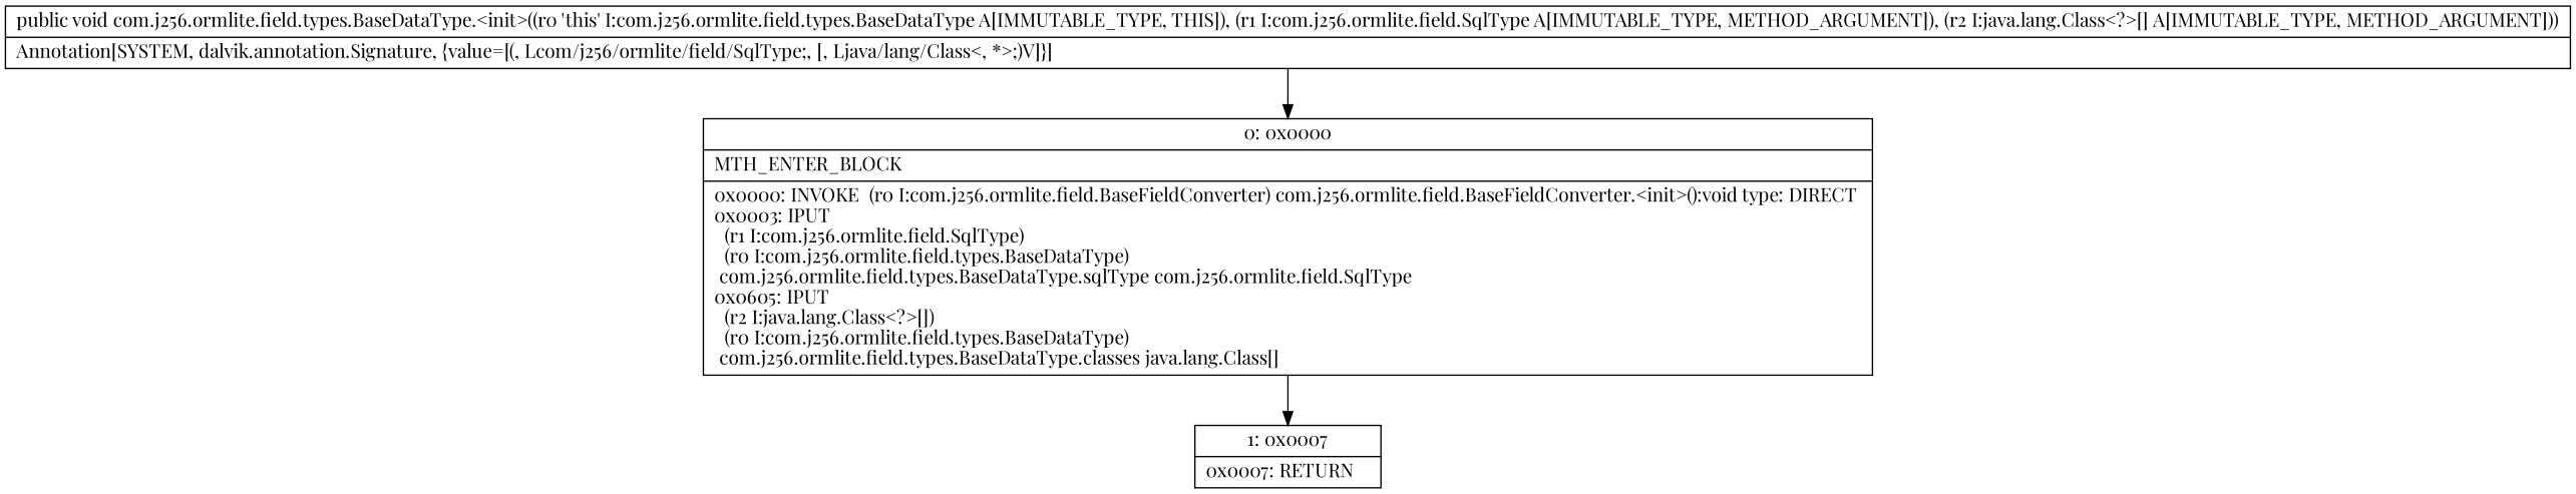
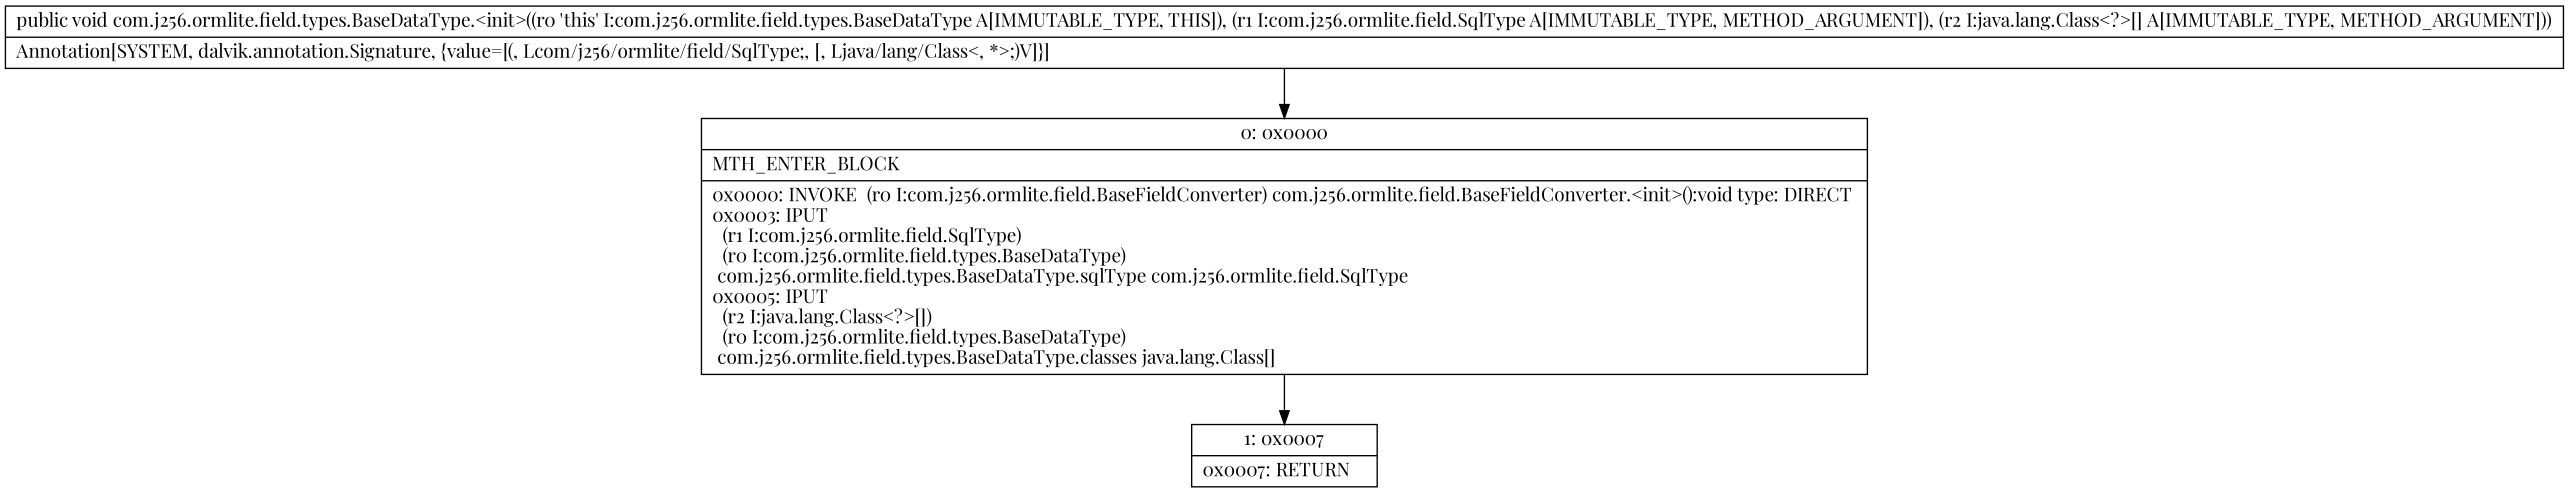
  digraph {
    fontname="Playfair Display"
    node [shape=record fontname="Playfair Display"]
    edge [fontname="Playfair Display"]
-   n1 [label="{0\:\ 0x0000|MTH_ENTER_BLOCK\l|0x0000: INVOKE  (r0 I:com.j256.ormlite.field.BaseFieldConverter) com.j256.ormlite.field.BaseFieldConverter.\<init\>():void type: DIRECT \l0x0003: IPUT  \l  (r1 I:com.j256.ormlite.field.SqlType)\l  (r0 I:com.j256.ormlite.field.types.BaseDataType)\l com.j256.ormlite.field.types.BaseDataType.sqlType com.j256.ormlite.field.SqlType \l0x0605: IPUT  \l  (r2 I:java.lang.Class\<?\>[])\l  (r0 I:com.j256.ormlite.field.types.BaseDataType)\l com.j256.ormlite.field.types.BaseDataType.classes java.lang.Class[] \l}"]
+   n1 [label="{0\:\ 0x0000|MTH_ENTER_BLOCK\l|0x0000: INVOKE  (r0 I:com.j256.ormlite.field.BaseFieldConverter) com.j256.ormlite.field.BaseFieldConverter.\<init\>():void type: DIRECT \l0x0003: IPUT  \l  (r1 I:com.j256.ormlite.field.SqlType)\l  (r0 I:com.j256.ormlite.field.types.BaseDataType)\l com.j256.ormlite.field.types.BaseDataType.sqlType com.j256.ormlite.field.SqlType \l0x0005: IPUT  \l  (r2 I:java.lang.Class\<?\>[])\l  (r0 I:com.j256.ormlite.field.types.BaseDataType)\l com.j256.ormlite.field.types.BaseDataType.classes java.lang.Class[] \l}"]
    n2 [label="{1\:\ 0x0007|0x0007: RETURN   \l}"]
    n3 [label="{public void com.j256.ormlite.field.types.BaseDataType.\<init\>((r0 'this' I:com.j256.ormlite.field.types.BaseDataType A[IMMUTABLE_TYPE, THIS]), (r1 I:com.j256.ormlite.field.SqlType A[IMMUTABLE_TYPE, METHOD_ARGUMENT]), (r2 I:java.lang.Class\<?\>[] A[IMMUTABLE_TYPE, METHOD_ARGUMENT]))  | Annotation[SYSTEM, dalvik.annotation.Signature, \{value=[(, Lcom\/j256\/ormlite\/field\/SqlType;, [, Ljava\/lang\/Class\<, *\>;)V]\}]\l}"]
    n1 -> n2
    n3 -> n1
  }
